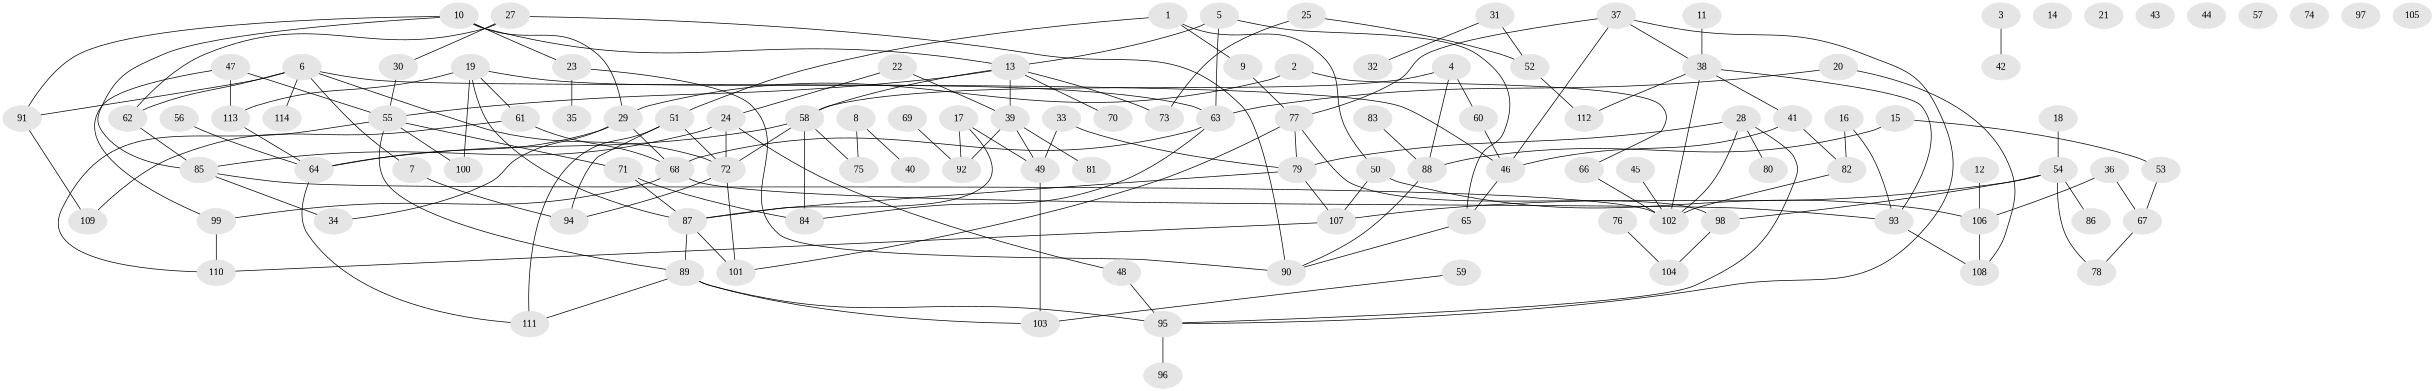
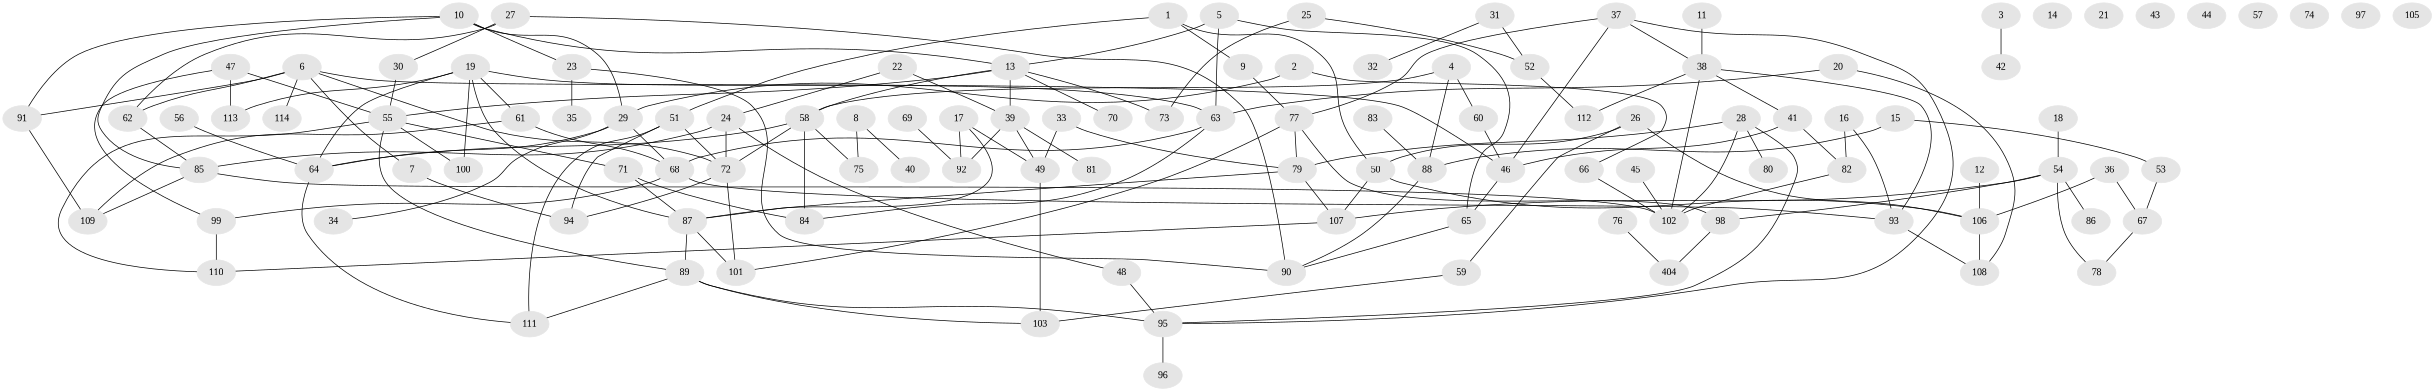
  graph {
    fontname="Liberation Serif"
    node [color=gray90 fontname="Liberation Serif" style=filled]
    edge [fontname="Liberation Serif"]
    1
    9
    50
    51
    77
    106
    107
    72
    94
    111
    2
    29
    66
    64
    34
    68
    102
    3
    42
    4
    58
    60
    88
    75
    84
    46
    90
    5
    13
    63
    65
    39
    55
    70
    73
    6
    7
    62
    91
    114
    85
    101
    109
    8
    40
    79
    98
    10
    23
    35
    11
    38
    93
    41
    112
    12
    108
    49
    92
    81
    100
    71
    89
    110
    14
    15
    53
    67
    16
    82
    17
    87
    103
    18
    54
    78
    86
    19
    61
    113
    20
    21
    22
    24
    48
    95
    25
    52
+   26
    59
    27
    30
    28
    80
    96
    99
    31
    32
    33
    36
    37
    43
    44
    45
    47
-   104
+   104 [label=404]
    56
    57
    69
    74
    76
    83
    97
    105
    1 -- 9
    1 -- 50
    1 -- 51
    9 -- 77
    50 -- 106
    50 -- 107
    51 -- 72
    51 -- 94
    51 -- 111
    77 -- 101
    77 -- 79
    77 -- 98
    106 -- 108
    107 -- 110
    72 -- 94
    72 -- 101
    2 -- 29
    2 -- 66
    29 -- 64
    29 -- 34
    29 -- 68
    66 -- 102
    64 -- 111
    68 -- 93
    68 -- 99
    3 -- 42
    4 -- 58
    4 -- 60
    4 -- 88
    58 -- 72
    58 -- 64
    58 -- 75
    58 -- 84
    60 -- 46
    88 -- 90
    46 -- 65
    5 -- 13
    5 -- 63
    5 -- 65
    13 -- 58
    13 -- 39
    13 -- 55
    13 -- 70
    13 -- 73
    63 -- 68
    63 -- 84
    65 -- 90
    39 -- 49
    39 -- 92
    39 -- 81
    55 -- 100
    55 -- 71
    55 -- 89
    55 -- 110
    6 -- 72
    6 -- 46
    6 -- 7
    6 -- 62
    6 -- 91
    6 -- 114
    7 -- 94
    62 -- 85
    91 -- 109
    85 -- 102
-   85 -- 34
+   85 -- 109
    8 -- 75
    8 -- 40
    79 -- 107
    79 -- 87
    98 -- 104
    10 -- 29
    10 -- 13
    10 -- 91
    10 -- 85
    10 -- 23
    23 -- 90
    23 -- 35
    11 -- 38
    38 -- 102
    38 -- 93
    38 -- 41
    38 -- 112
    93 -- 108
    41 -- 46
    41 -- 82
    12 -- 106
    49 -- 103
    71 -- 84
    71 -- 87
    89 -- 111
    89 -- 103
    89 -- 95
    15 -- 88
    15 -- 53
    53 -- 67
    67 -- 78
    16 -- 93
    16 -- 82
    82 -- 102
    17 -- 49
    17 -- 92
    17 -- 87
    87 -- 101
    87 -- 89
    18 -- 54
    54 -- 107
    54 -- 98
    54 -- 78
    54 -- 86
-   113 -- 64
+   19 -- 64
    19 -- 63
    19 -- 100
    19 -- 87
    19 -- 61
    19 -- 113
    61 -- 68
    61 -- 109
    20 -- 63
    20 -- 108
    22 -- 39
    22 -- 24
    24 -- 72
    24 -- 85
    24 -- 48
    48 -- 95
    95 -- 96
    25 -- 73
    25 -- 52
    52 -- 112
+   26 -- 50
+   26 -- 106
+   26 -- 59
    59 -- 103
    27 -- 90
    27 -- 62
    27 -- 30
    30 -- 55
    28 -- 102
    28 -- 79
    28 -- 95
    28 -- 80
    99 -- 110
    31 -- 52
    31 -- 32
    33 -- 79
    33 -- 49
    36 -- 106
    36 -- 67
    37 -- 77
    37 -- 46
    37 -- 38
    37 -- 95
    45 -- 102
    47 -- 55
    47 -- 113
    47 -- 99
    56 -- 64
    69 -- 92
    76 -- 104
    83 -- 88
  }
